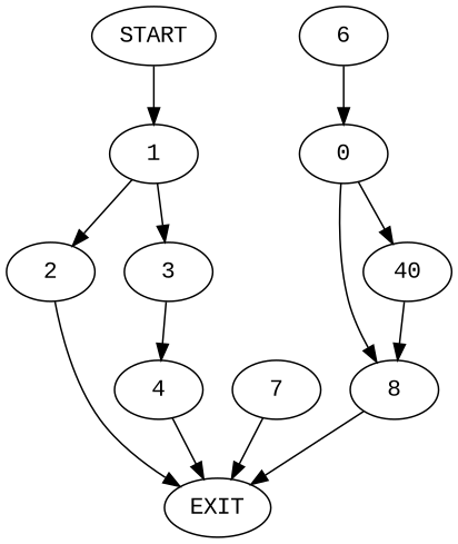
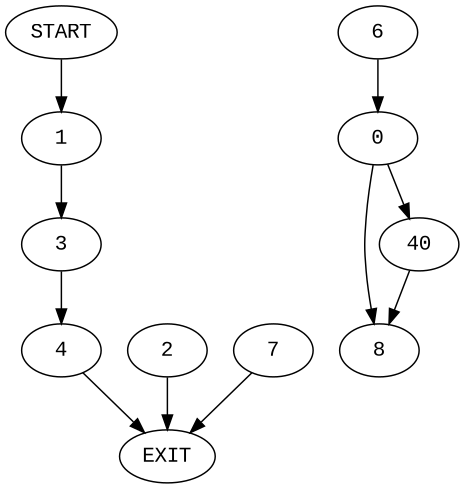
  digraph {
    fontname="Liberation Mono"
    node [fontname="Liberation Mono"]
    edge [fontname="Liberation Mono"]
    n1 [label=START]
    1
    2
    3
    n5 [label=EXIT]
    4
    n7 [label=0]
    6
    7
    8
    n11 [label=40]
    n1 -> 1
-   1 -> 2
    1 -> 3
    2 -> n5
    3 -> 4
    4 -> n5
    n7 -> 8
    n7 -> n11
    6 -> n7
    7 -> n5
-   8 -> n5
    n11 -> 8
  }
